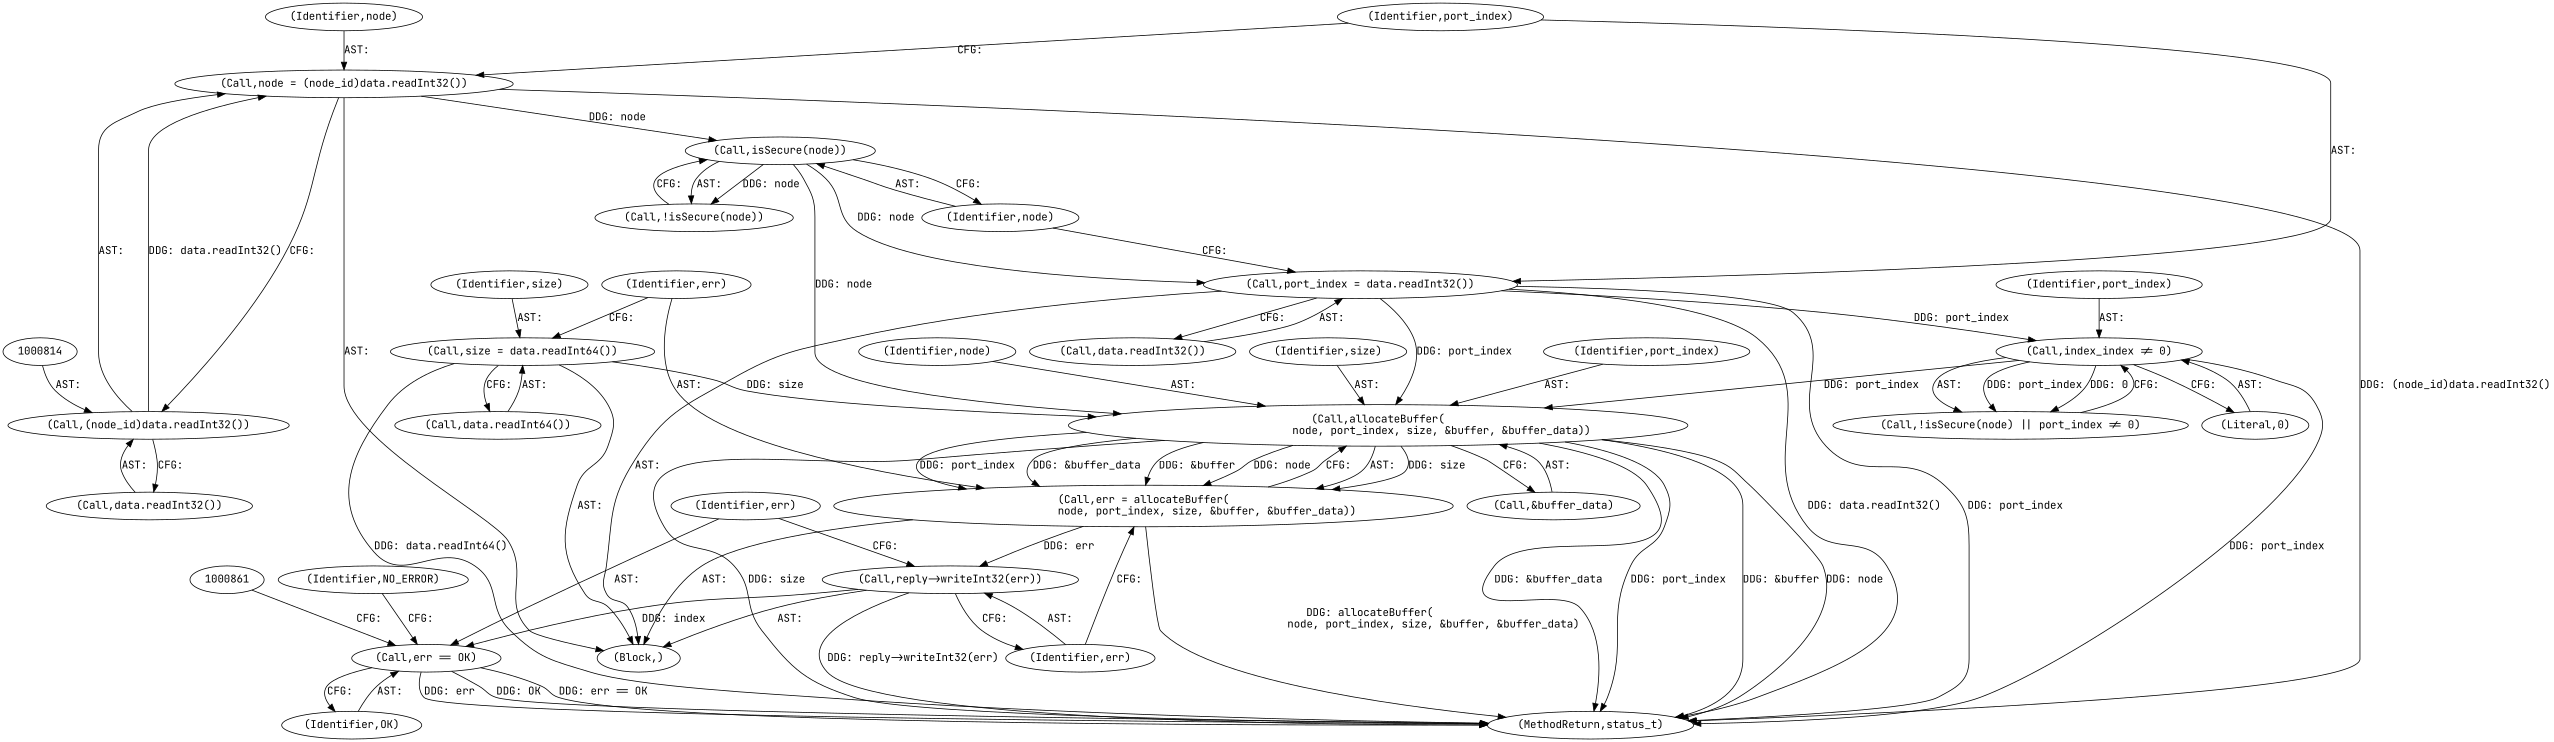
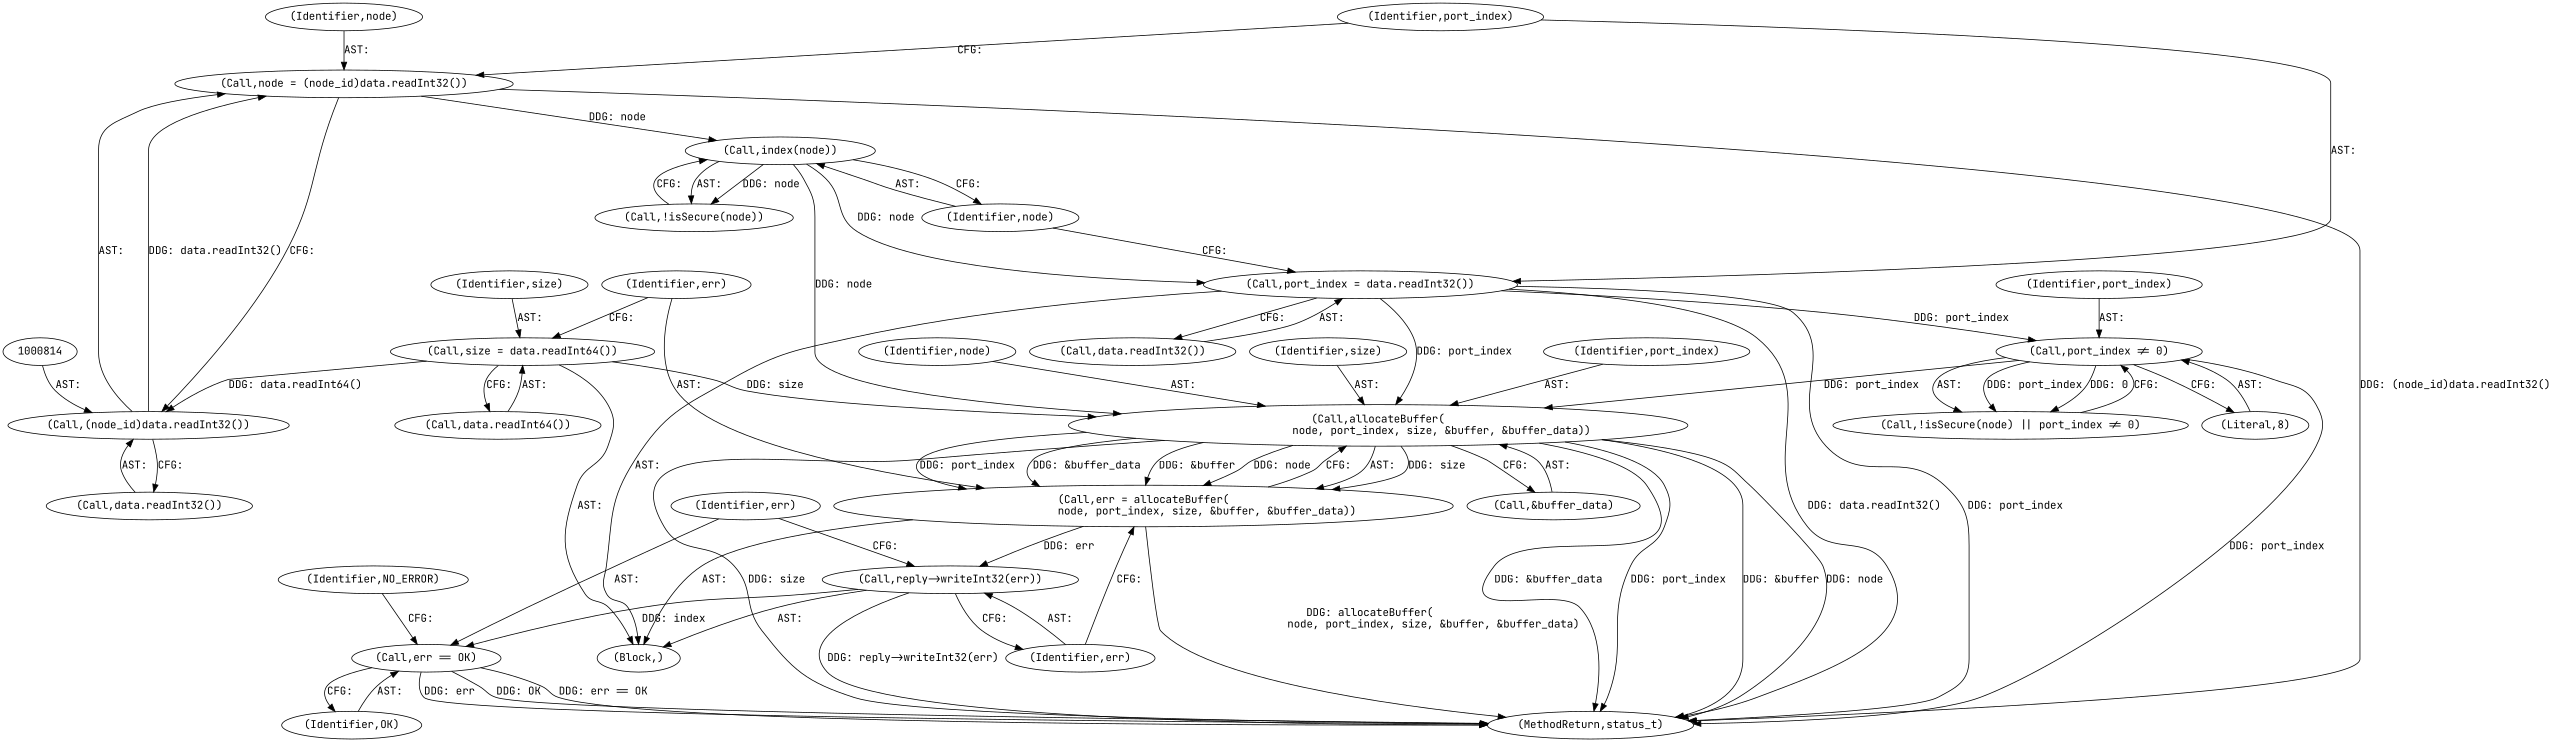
  digraph {
    fontname="JetBrains Mono"
    node [fontname="JetBrains Mono"]
    edge [fontname="JetBrains Mono"]
    n1 [label="(Call,allocateBuffer(\n                    node, port_index, size, &buffer, &buffer_data))"]
    n2 [label="(Call,err = allocateBuffer(\n                    node, port_index, size, &buffer, &buffer_data))"]
    n3 [label="(MethodReturn,status_t)"]
    n4 [label="(Call,&buffer_data)"]
    n5 [label="(Block,)"]
    n6 [label="(Call,reply->writeInt32(err))"]
-   n7 [label="(Call,isSecure(node))"]
+   n7 [label="(Call,index(node))"]
    n8 [label="(Identifier,node)"]
    n9 [label="(Call,!isSecure(node))"]
    n10 [label="(Call,port_index = data.readInt32())"]
    n11 [label="(Call,node = (node_id)data.readInt32())"]
    n12 [label="(Call,(node_id)data.readInt32())"]
    n13 [label="(Call,data.readInt32())"]
-   n14 [label="(Call,index_index != 0)"]
+   n14 [label="(Call,port_index != 0)"]
    n15 [label="(Call,data.readInt32())"]
-   n16 [label="(Literal,0)"]
+   n16 [label="(Literal,8)"]
    n17 [label="(Call,!isSecure(node) || port_index != 0)"]
    n18 [label="(Call,size = data.readInt64())"]
    n19 [label="(Call,data.readInt64())"]
    n20 [label="(Call,err == OK)"]
    n21 [label="(Identifier,err)"]
    n22 [label="(Identifier,OK)"]
    n23 [label="(Identifier,node)"]
    n24 [label="(Identifier,size)"]
    n25 [label="(Identifier,port_index)"]
    n26 [label="(Identifier,err)"]
    n27 [label="(Identifier,port_index)"]
    n28 [label="(Identifier,NO_ERROR)"]
    n29 [label="(Identifier,size)"]
    n30 [label="(Identifier,err)"]
    n31 [label="(Identifier,node)"]
    n32 [label="(Identifier,port_index)"]
    1000814
-   1000861
    n1 -> n2 [label="AST: "]
    n1 -> n2 [label="DDG: size"]
    n1 -> n2 [label="DDG: port_index"]
    n1 -> n2 [label="DDG: &buffer_data"]
    n1 -> n2 [label="DDG: &buffer"]
    n1 -> n2 [label="DDG: node"]
    n1 -> n3 [label="DDG: &buffer_data"]
    n1 -> n3 [label="DDG: port_index"]
    n1 -> n3 [label="DDG: &buffer"]
    n1 -> n3 [label="DDG: node"]
    n1 -> n3 [label="DDG: size"]
    n1 -> n4 [label="CFG: "]
    n2 -> n1 [label="CFG: "]
    n2 -> n3 [label="DDG: allocateBuffer(\n                    node, port_index, size, &buffer, &buffer_data)"]
    n2 -> n5 [label="AST: "]
    n2 -> n6 [label="DDG: err"]
    n4 -> n1 [label="AST: "]
    n6 -> n3 [label="DDG: reply->writeInt32(err)"]
    n6 -> n5 [label="AST: "]
    n6 -> n20 [label="DDG: index"]
    n6 -> n21 [label="CFG: "]
    n7 -> n1 [label="DDG: node"]
    n7 -> n8 [label="CFG: "]
    n7 -> n9 [label="AST: "]
    n7 -> n9 [label="DDG: node"]
    n7 -> n10 [label="DDG: node"]
    n8 -> n7 [label="AST: "]
    n8 -> n10 [label="CFG: "]
    n9 -> n7 [label="CFG: "]
    n10 -> n1 [label="DDG: port_index"]
    n10 -> n3 [label="DDG: port_index"]
    n10 -> n3 [label="DDG: data.readInt32()"]
    n10 -> n5 [label="AST: "]
    n10 -> n14 [label="DDG: port_index"]
    n10 -> n15 [label="CFG: "]
    n11 -> n3 [label="DDG: (node_id)data.readInt32()"]
-   n11 -> n5 [label="AST: "]
    n11 -> n7 [label="DDG: node"]
    n11 -> n12 [label="CFG: "]
    n12 -> n11 [label="AST: "]
    n12 -> n11 [label="DDG: data.readInt32()"]
    n12 -> n13 [label="CFG: "]
    n13 -> n12 [label="AST: "]
    n14 -> n1 [label="DDG: port_index"]
    n14 -> n3 [label="DDG: port_index"]
    n14 -> n16 [label="CFG: "]
    n14 -> n17 [label="AST: "]
    n14 -> n17 [label="DDG: port_index"]
    n14 -> n17 [label="DDG: 0"]
    n15 -> n10 [label="AST: "]
    n16 -> n14 [label="AST: "]
    n17 -> n14 [label="CFG: "]
    n18 -> n1 [label="DDG: size"]
-   n18 -> n3 [label="DDG: data.readInt64()"]
+   n18 -> n12 [label="DDG: data.readInt64()"]
    n18 -> n5 [label="AST: "]
    n18 -> n19 [label="CFG: "]
    n19 -> n18 [label="AST: "]
    n20 -> n3 [label="DDG: OK"]
    n20 -> n3 [label="DDG: err == OK"]
    n20 -> n3 [label="DDG: err"]
    n20 -> n22 [label="CFG: "]
    n21 -> n2 [label="CFG: "]
    n21 -> n6 [label="AST: "]
    n22 -> n20 [label="AST: "]
    n23 -> n11 [label="AST: "]
    n24 -> n1 [label="AST: "]
    n25 -> n1 [label="AST: "]
    n26 -> n2 [label="AST: "]
    n26 -> n18 [label="CFG: "]
    n27 -> n14 [label="AST: "]
    n28 -> n20 [label="CFG: "]
    n29 -> n18 [label="AST: "]
    n30 -> n6 [label="CFG: "]
    n30 -> n20 [label="AST: "]
    n31 -> n1 [label="AST: "]
    n32 -> n10 [label="AST: "]
    n32 -> n11 [label="CFG: "]
    1000814 -> n12 [label="AST: "]
-   1000861 -> n20 [label="CFG: "]
  }
